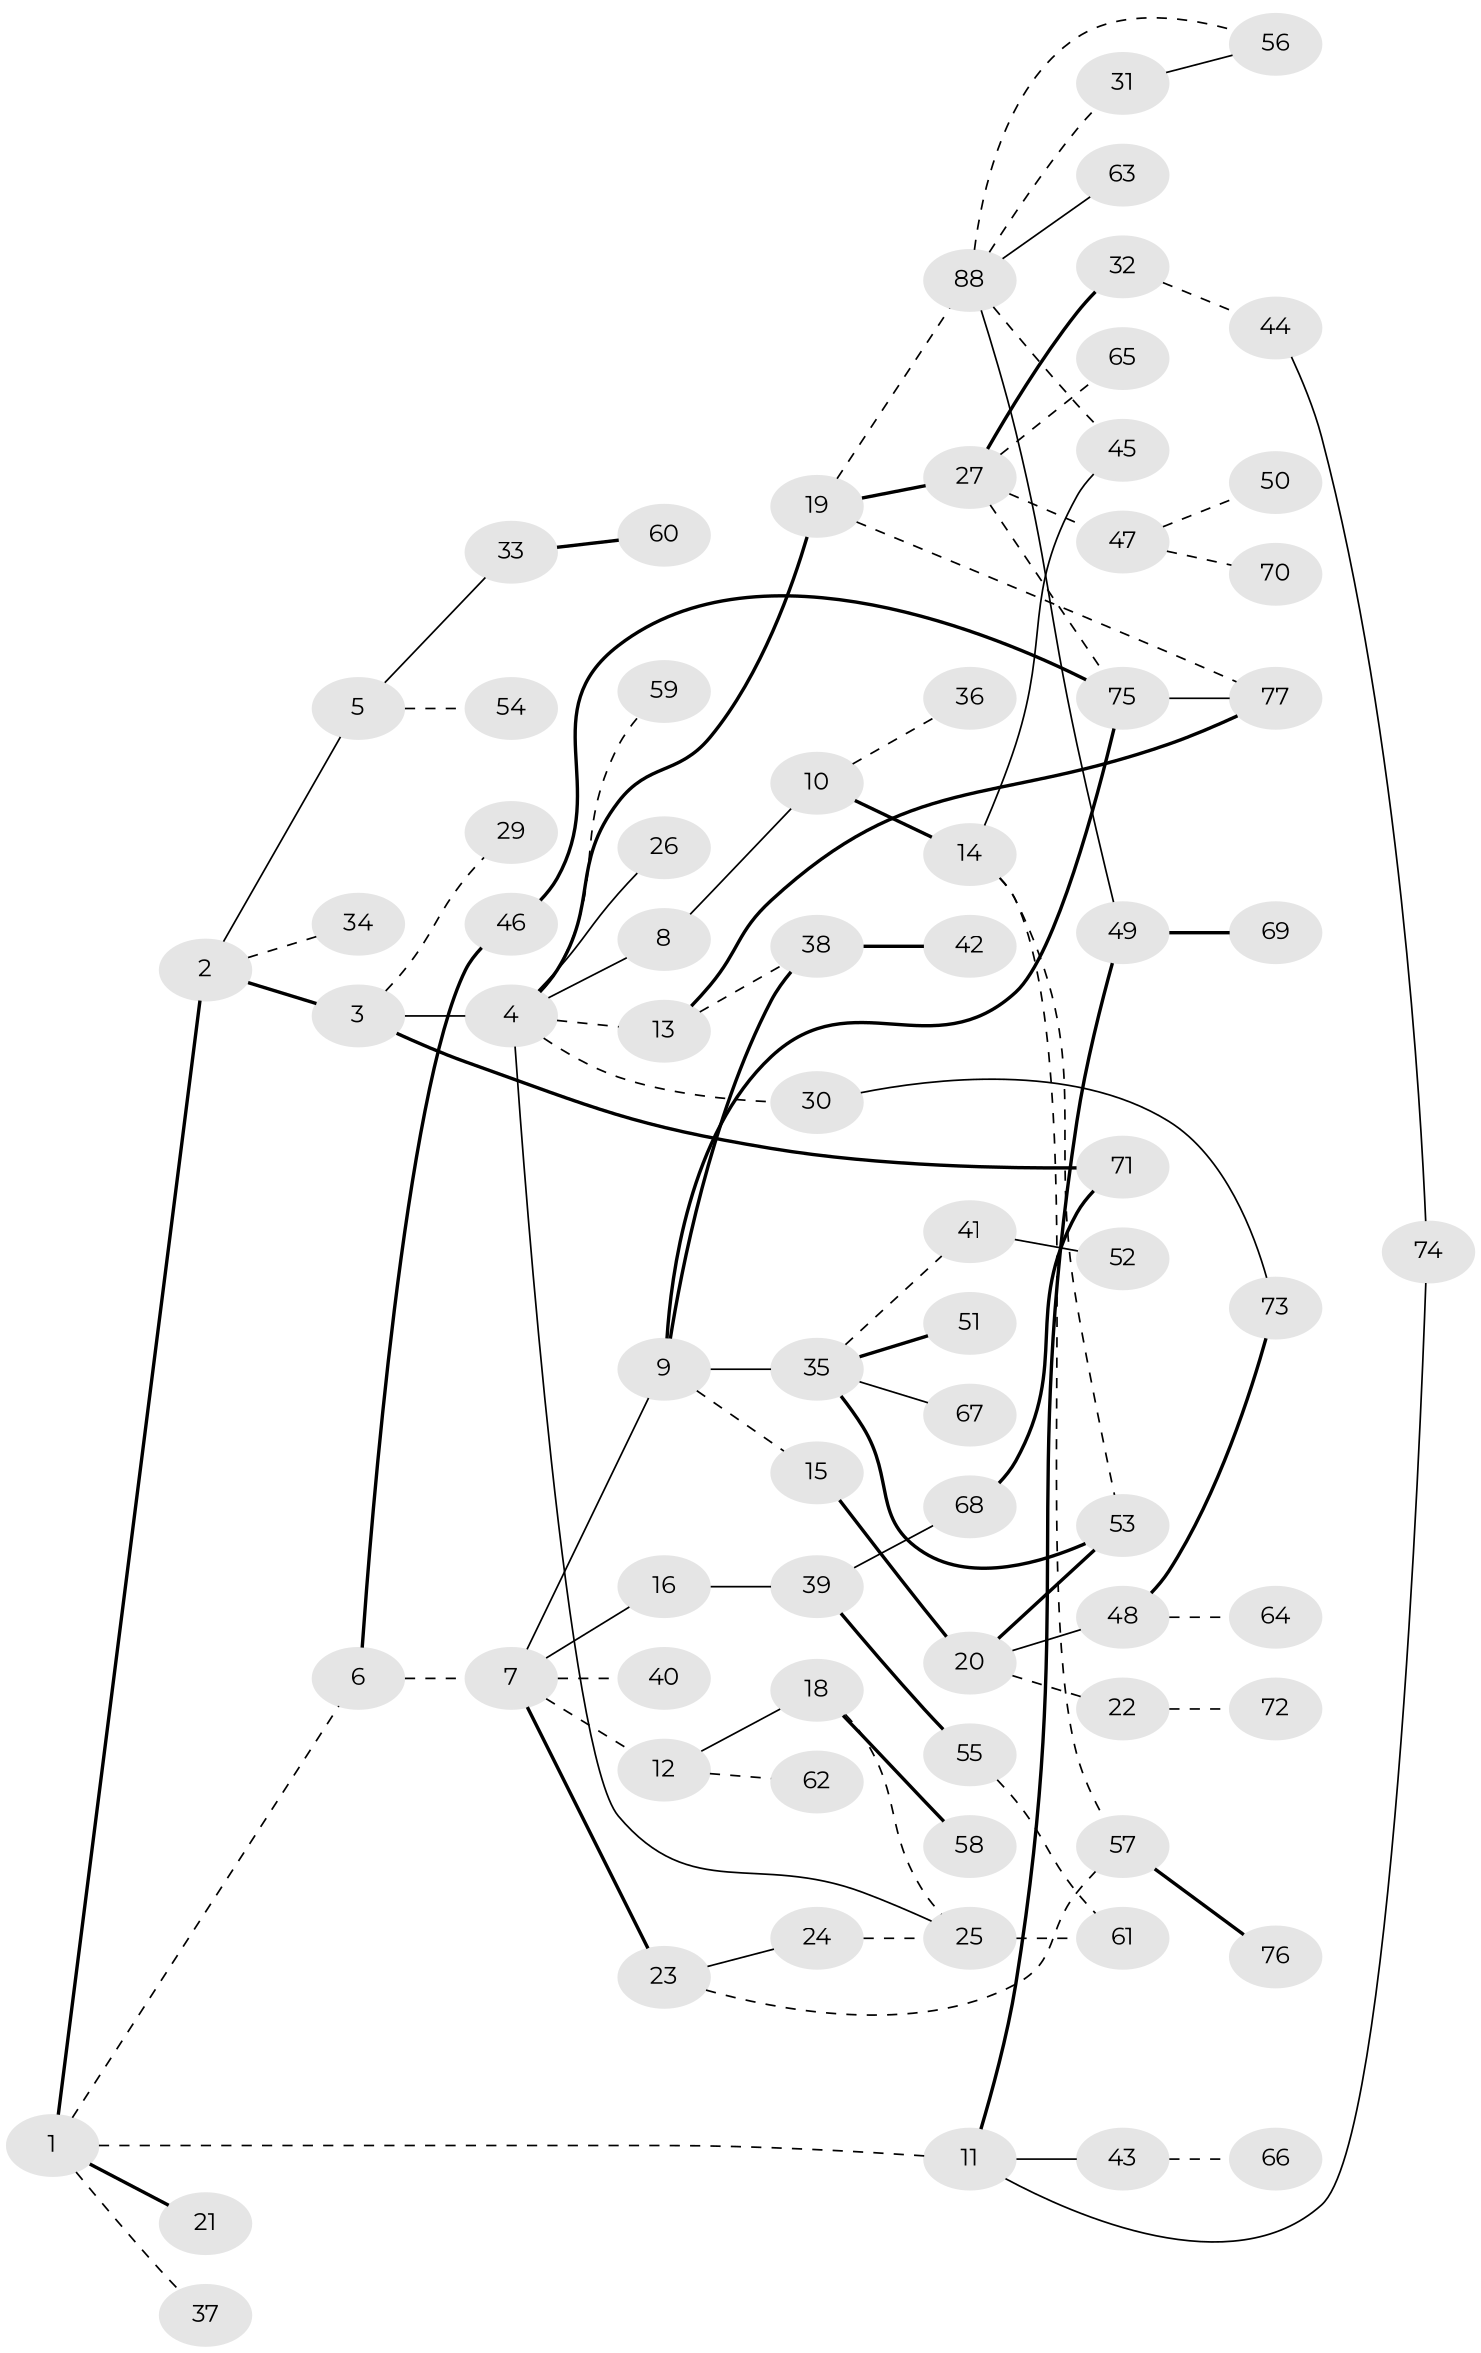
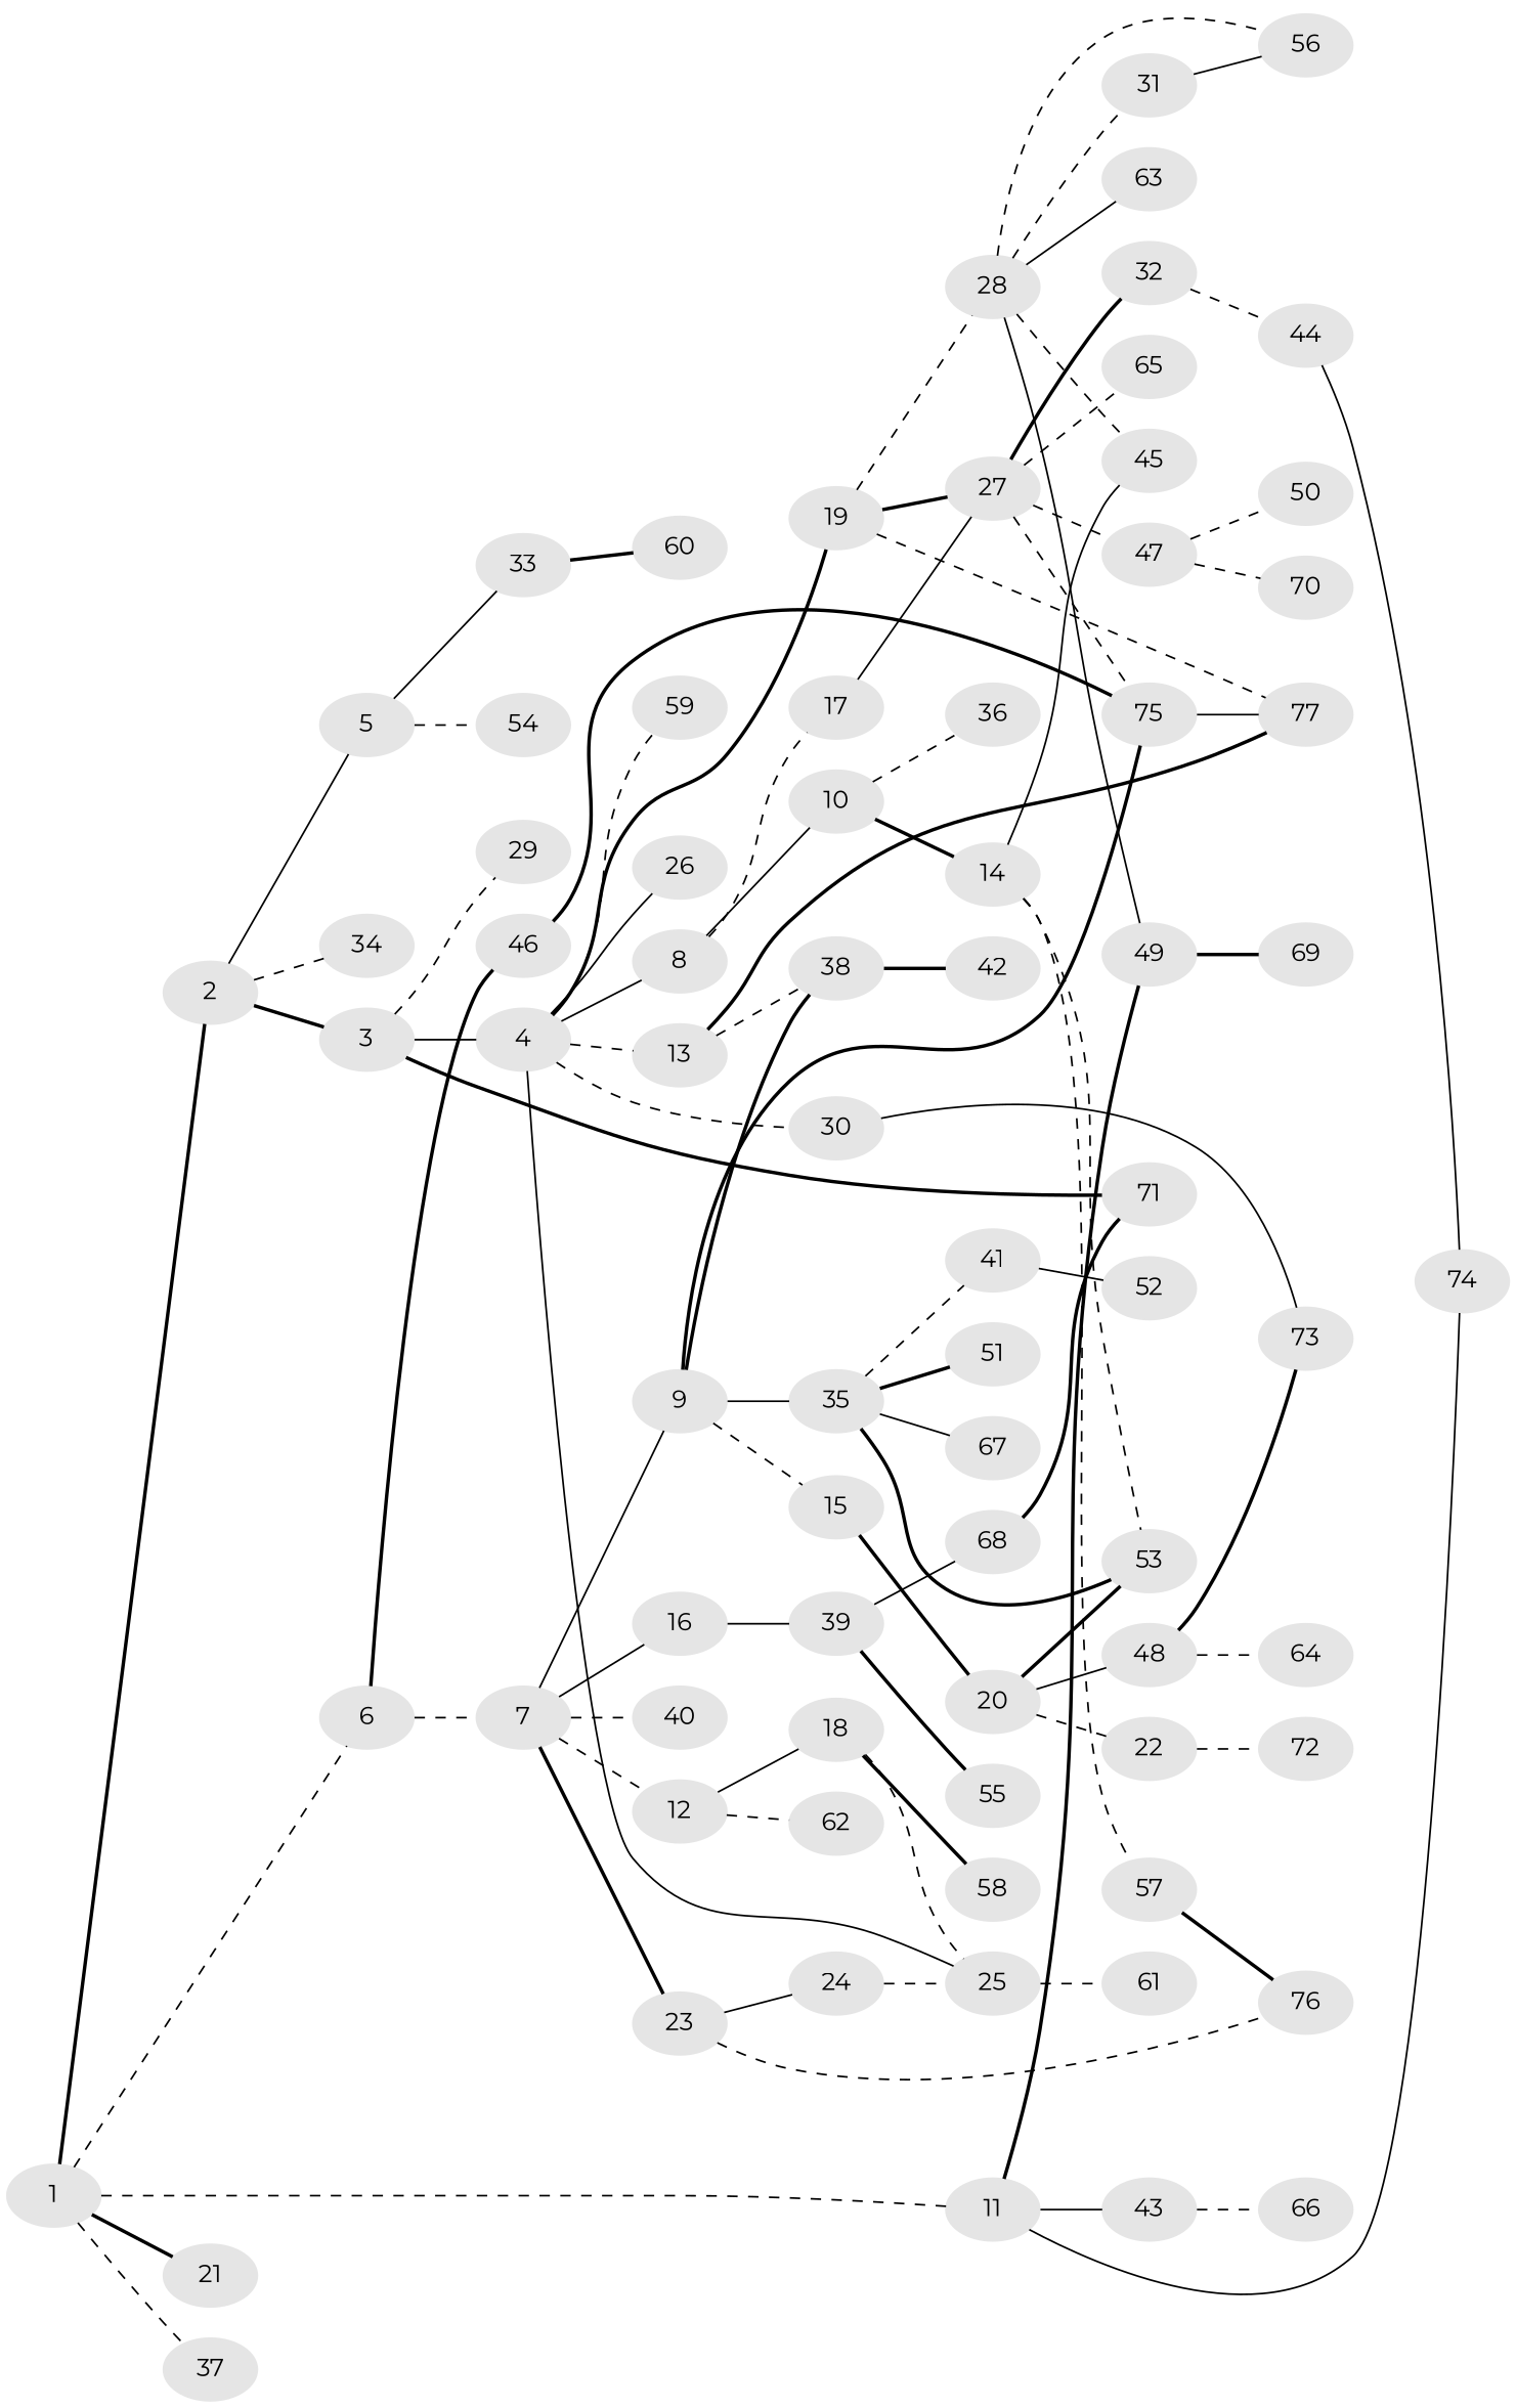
  graph {
    fontname=Montserrat
    rankdir=LR
    node [color=gray90 fontname=Montserrat style=filled]
    edge [fontname=Montserrat style=dashed]
    1
    2
    6
    11
    21
    37
    3
    5
    34
    7
    46
    43
    49
    74
    4
    29
    71
    33
    54
    8
    13
    19
    25
    26
    30
    59
    10
+   17
    38
    77
    27
-   28 [label=88]
+   28
    61
    73
    60
    9
    12
    16
    23
    40
    75
    15
    35
    18
    62
    39
    57
    24
    14
    36
    20
    53
    41
    51
    67
    42
    45
    66
    69
    58
    76
    22
    48
    55
    68
    32
    47
    65
    31
    63
    56
    72
    64
    44
    50
    70
    52
    1 -- 2 [style=bold]
    1 -- 6
    1 -- 11
    1 -- 21 [style=bold]
    1 -- 37
    2 -- 3 [style=bold]
    2 -- 5 [style=solid]
    2 -- 34
    6 -- 7
    6 -- 46 [style=bold]
    11 -- 43 [style=solid]
    11 -- 49 [style=bold]
    11 -- 74 [style=solid]
    3 -- 4 [style=solid]
    3 -- 29
    3 -- 71 [style=bold]
    5 -- 33 [style=solid]
    5 -- 54
    7 -- 9 [style=solid]
    7 -- 12
    7 -- 16 [style=solid]
    7 -- 23 [style=bold]
    7 -- 40
    46 -- 75 [style=bold]
    43 -- 66
    49 -- 69 [style=bold]
    4 -- 8 [style=solid]
    4 -- 13
    4 -- 19 [style=bold]
    4 -- 25 [style=solid]
    4 -- 26 [style=solid]
    4 -- 30
    4 -- 59
    33 -- 60 [style=bold]
    8 -- 10 [style=solid]
+   8 -- 17
    13 -- 38
    13 -- 77 [style=bold]
    19 -- 77
    19 -- 27 [style=bold]
    19 -- 28
    25 -- 61
    30 -- 73 [style=solid]
    10 -- 14 [style=bold]
    10 -- 36
+   17 -- 27 [style=solid]
    38 -- 42 [style=bold]
    27 -- 75
    27 -- 32 [style=bold]
    27 -- 47
    27 -- 65
    28 -- 49 [style=solid]
    28 -- 45
    28 -- 31
    28 -- 63 [style=solid]
    28 -- 56
    9 -- 38 [style=bold]
    9 -- 75 [style=bold]
    9 -- 15
    9 -- 35 [style=solid]
    12 -- 18 [style=solid]
    12 -- 62
    16 -- 39 [style=solid]
-   23 -- 57
+   23 -- 76
    23 -- 24 [style=solid]
    75 -- 77 [style=solid]
    15 -- 20 [style=bold]
    35 -- 53 [style=bold]
    35 -- 41
    35 -- 51 [style=bold]
    35 -- 67 [style=solid]
    18 -- 25
    18 -- 58 [style=bold]
    39 -- 55 [style=bold]
    39 -- 68 [style=solid]
    57 -- 76 [style=bold]
    24 -- 25
    14 -- 57
    14 -- 53
    14 -- 45 [style=solid]
    20 -- 53 [style=bold]
    20 -- 22
    20 -- 48 [style=solid]
    41 -- 52 [style=solid]
    22 -- 72
    48 -- 73 [style=bold]
    48 -- 64
-   55 -- 61
    68 -- 71 [style=bold]
    32 -- 44
    47 -- 50
    47 -- 70
    31 -- 56 [style=solid]
    44 -- 74 [style=solid]
  }
